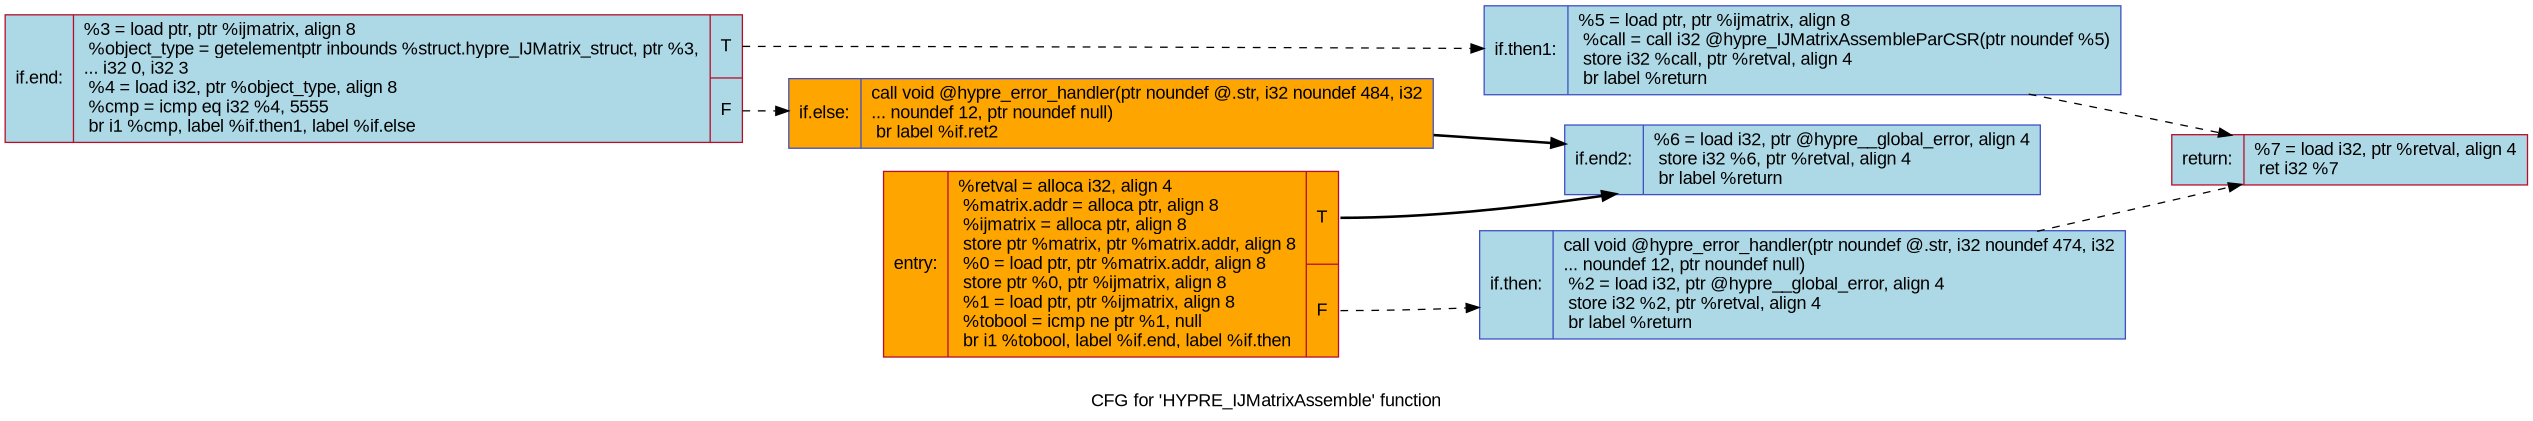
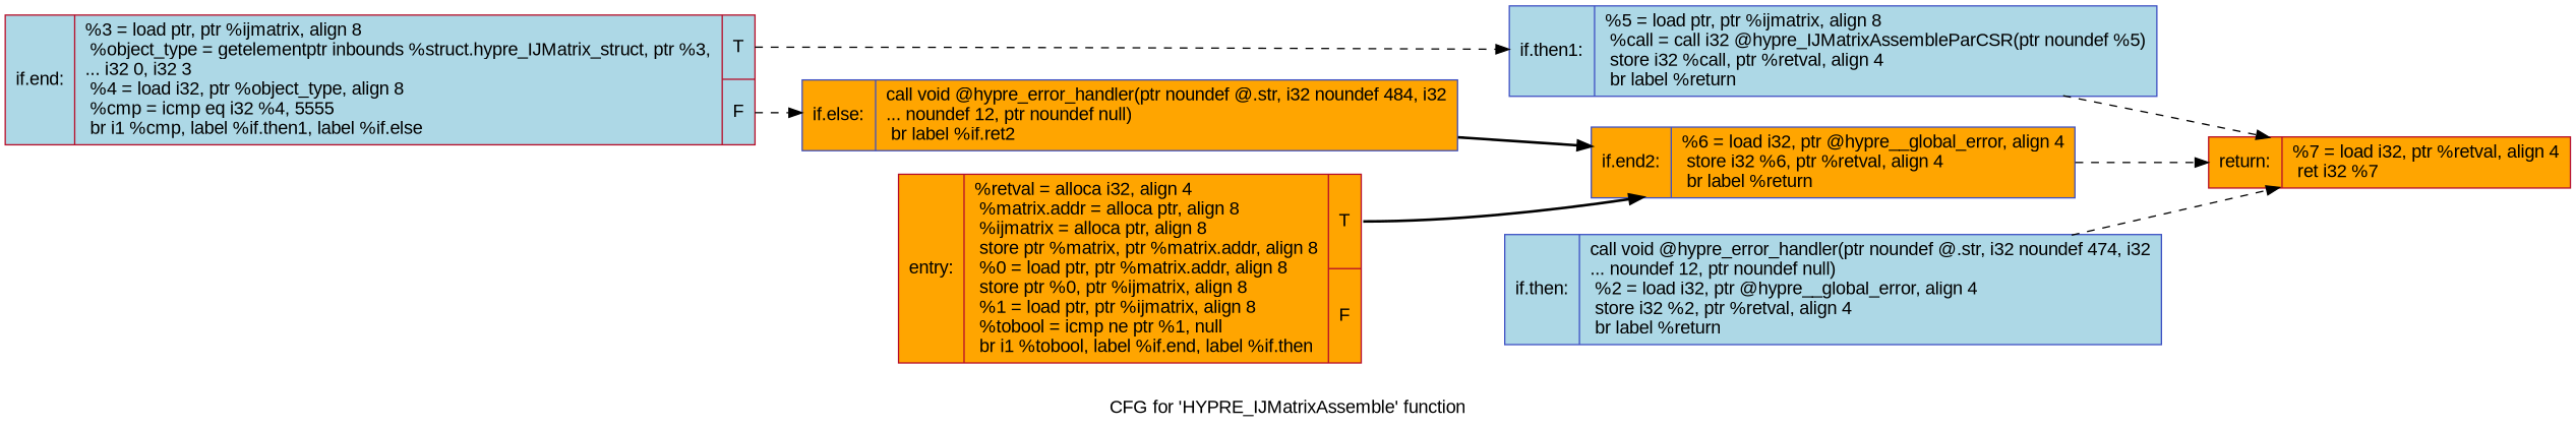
  digraph {
    fontname="Liberation Sans"
    label="CFG for 'HYPRE_IJMatrixAssemble' function"
    rankdir=LR
    node [color="#3d50c3ff" fillcolor=orange fontname="Liberation Sans" shape=record style=filled]
    edge [fontname="Liberation Sans" style=dashed]
    n1 [color="#b70d28ff" label="{entry:\l|  %retval = alloca i32, align 4\l  %matrix.addr = alloca ptr, align 8\l  %ijmatrix = alloca ptr, align 8\l  store ptr %matrix, ptr %matrix.addr, align 8\l  %0 = load ptr, ptr %matrix.addr, align 8\l  store ptr %0, ptr %ijmatrix, align 8\l  %1 = load ptr, ptr %ijmatrix, align 8\l  %tobool = icmp ne ptr %1, null\l  br i1 %tobool, label %if.end, label %if.then\l|{<s0>T|<s1>F}}"]
    n2 [fillcolor=lightblue label="{if.then:\l|  call void @hypre_error_handler(ptr noundef @.str, i32 noundef 474, i32\l... noundef 12, ptr noundef null)\l  %2 = load i32, ptr @hypre__global_error, align 4\l  store i32 %2, ptr %retval, align 4\l  br label %return\l}"]
-   n3 [fillcolor=lightblue label="{if.end2:\l|  %6 = load i32, ptr @hypre__global_error, align 4\l  store i32 %6, ptr %retval, align 4\l  br label %return\l}"]
+   n3 [label="{if.end2:\l|  %6 = load i32, ptr @hypre__global_error, align 4\l  store i32 %6, ptr %retval, align 4\l  br label %return\l}"]
    n4 [color="#b70d28ff" fillcolor=lightblue label="{if.end:\l|  %3 = load ptr, ptr %ijmatrix, align 8\l  %object_type = getelementptr inbounds %struct.hypre_IJMatrix_struct, ptr %3,\l... i32 0, i32 3\l  %4 = load i32, ptr %object_type, align 8\l  %cmp = icmp eq i32 %4, 5555\l  br i1 %cmp, label %if.then1, label %if.else\l|{<s0>T|<s1>F}}"]
    n5 [fillcolor=lightblue label="{if.then1:\l|  %5 = load ptr, ptr %ijmatrix, align 8\l  %call = call i32 @hypre_IJMatrixAssembleParCSR(ptr noundef %5)\l  store i32 %call, ptr %retval, align 4\l  br label %return\l}"]
    n6 [label="{if.else:\l|  call void @hypre_error_handler(ptr noundef @.str, i32 noundef 484, i32\l... noundef 12, ptr noundef null)\l  br label %if.ret2\l}"]
-   n7 [color="#b70d28ff" fillcolor=lightblue label="{return:\l|  %7 = load i32, ptr %retval, align 4\l  ret i32 %7\l}"]
-   n1 -> n2 [tailport=s1]
+   n7 [color="#b70d28ff" label="{return:\l|  %7 = load i32, ptr %retval, align 4\l  ret i32 %7\l}"]
    n1 -> n3 [style=bold tailport=s0]
    n2 -> n7
+   n3 -> n7
    n4 -> n5 [tailport=s0]
    n4 -> n6 [tailport=s1]
    n5 -> n7
    n6 -> n3 [style=bold]
  }
